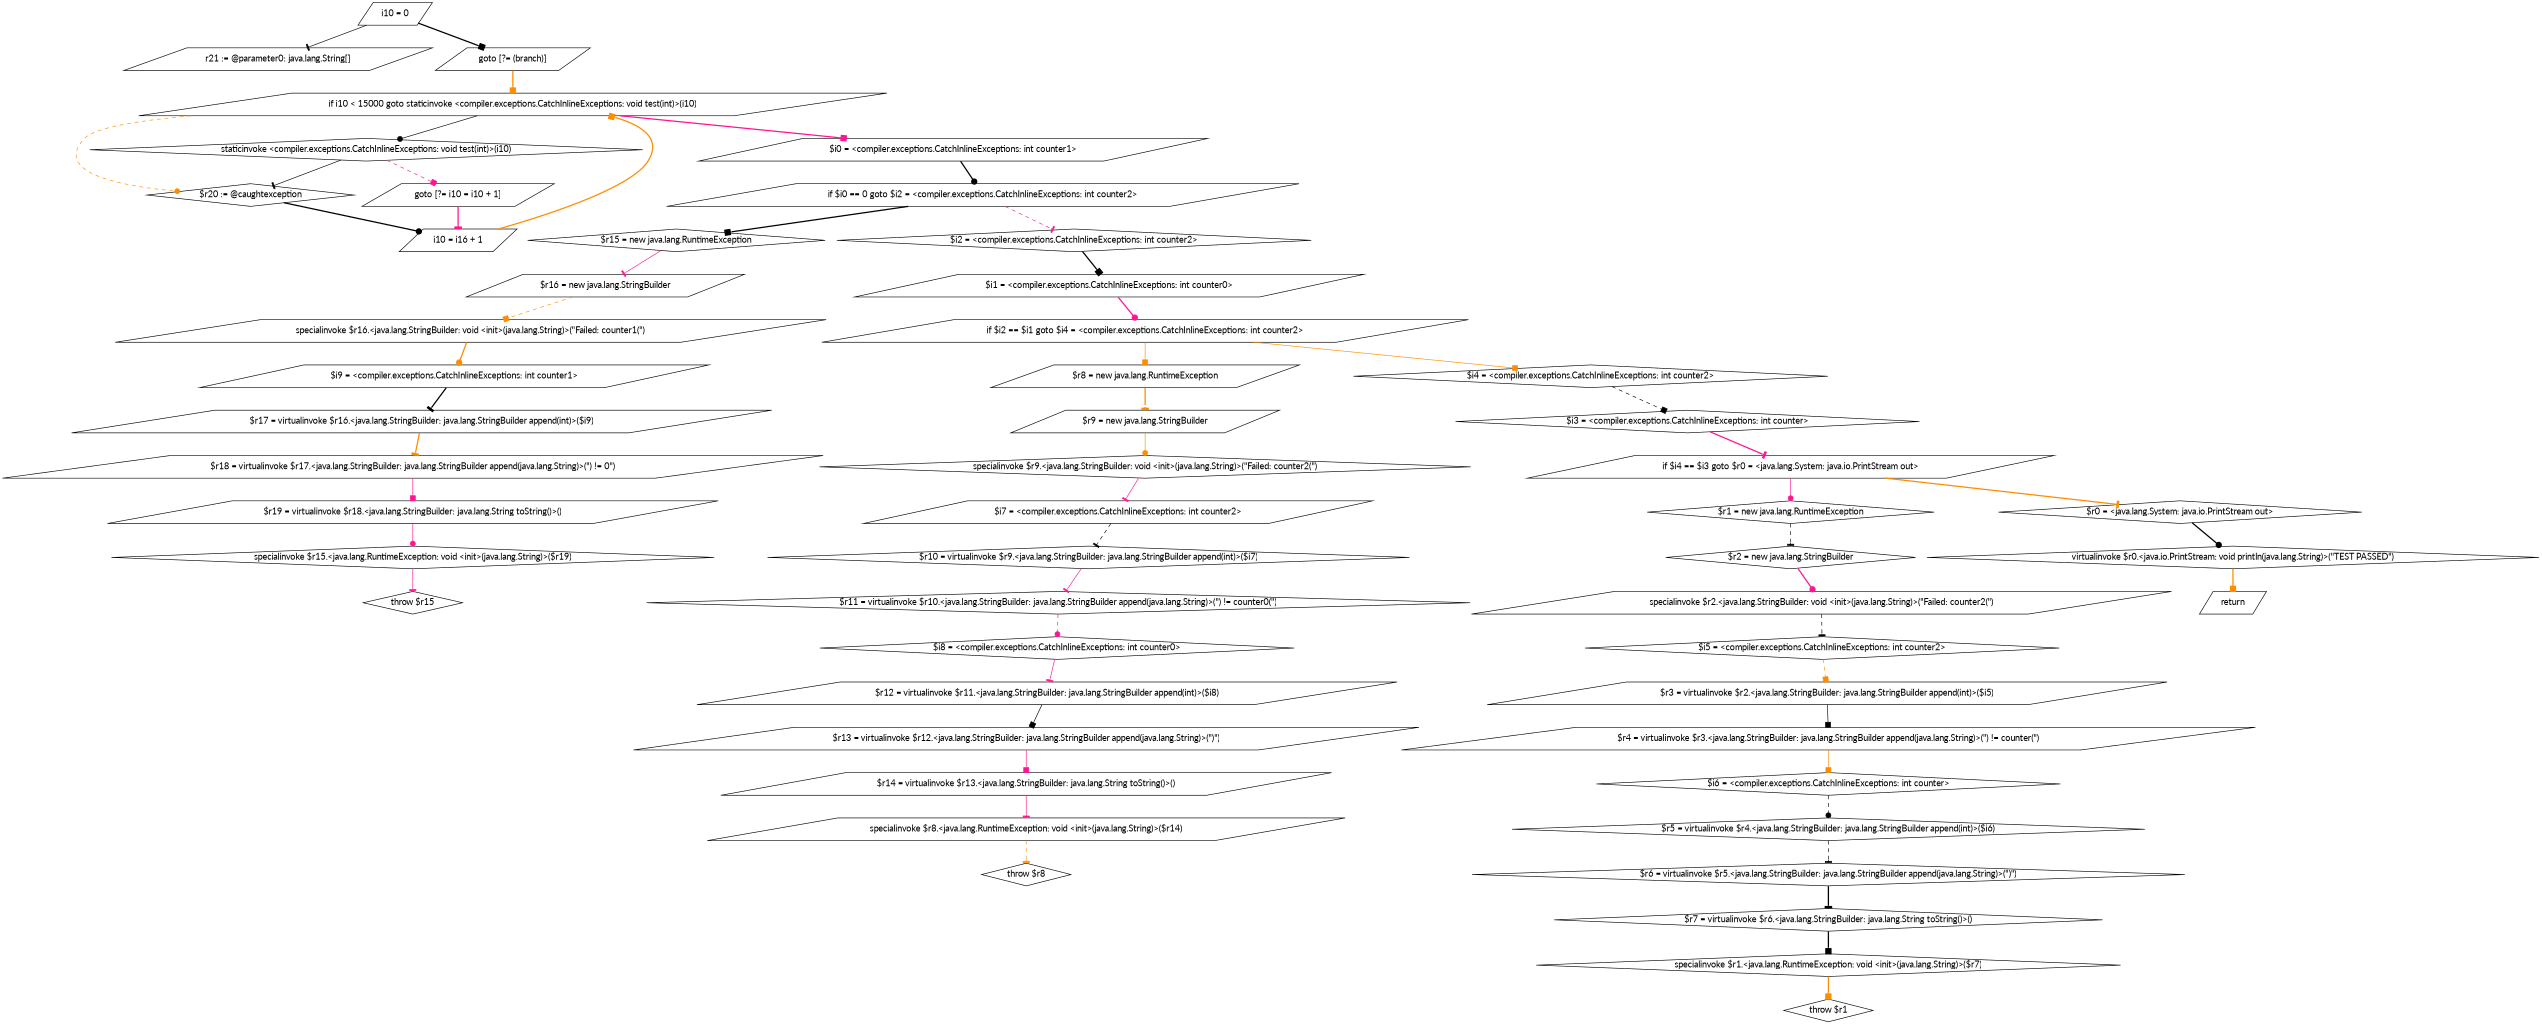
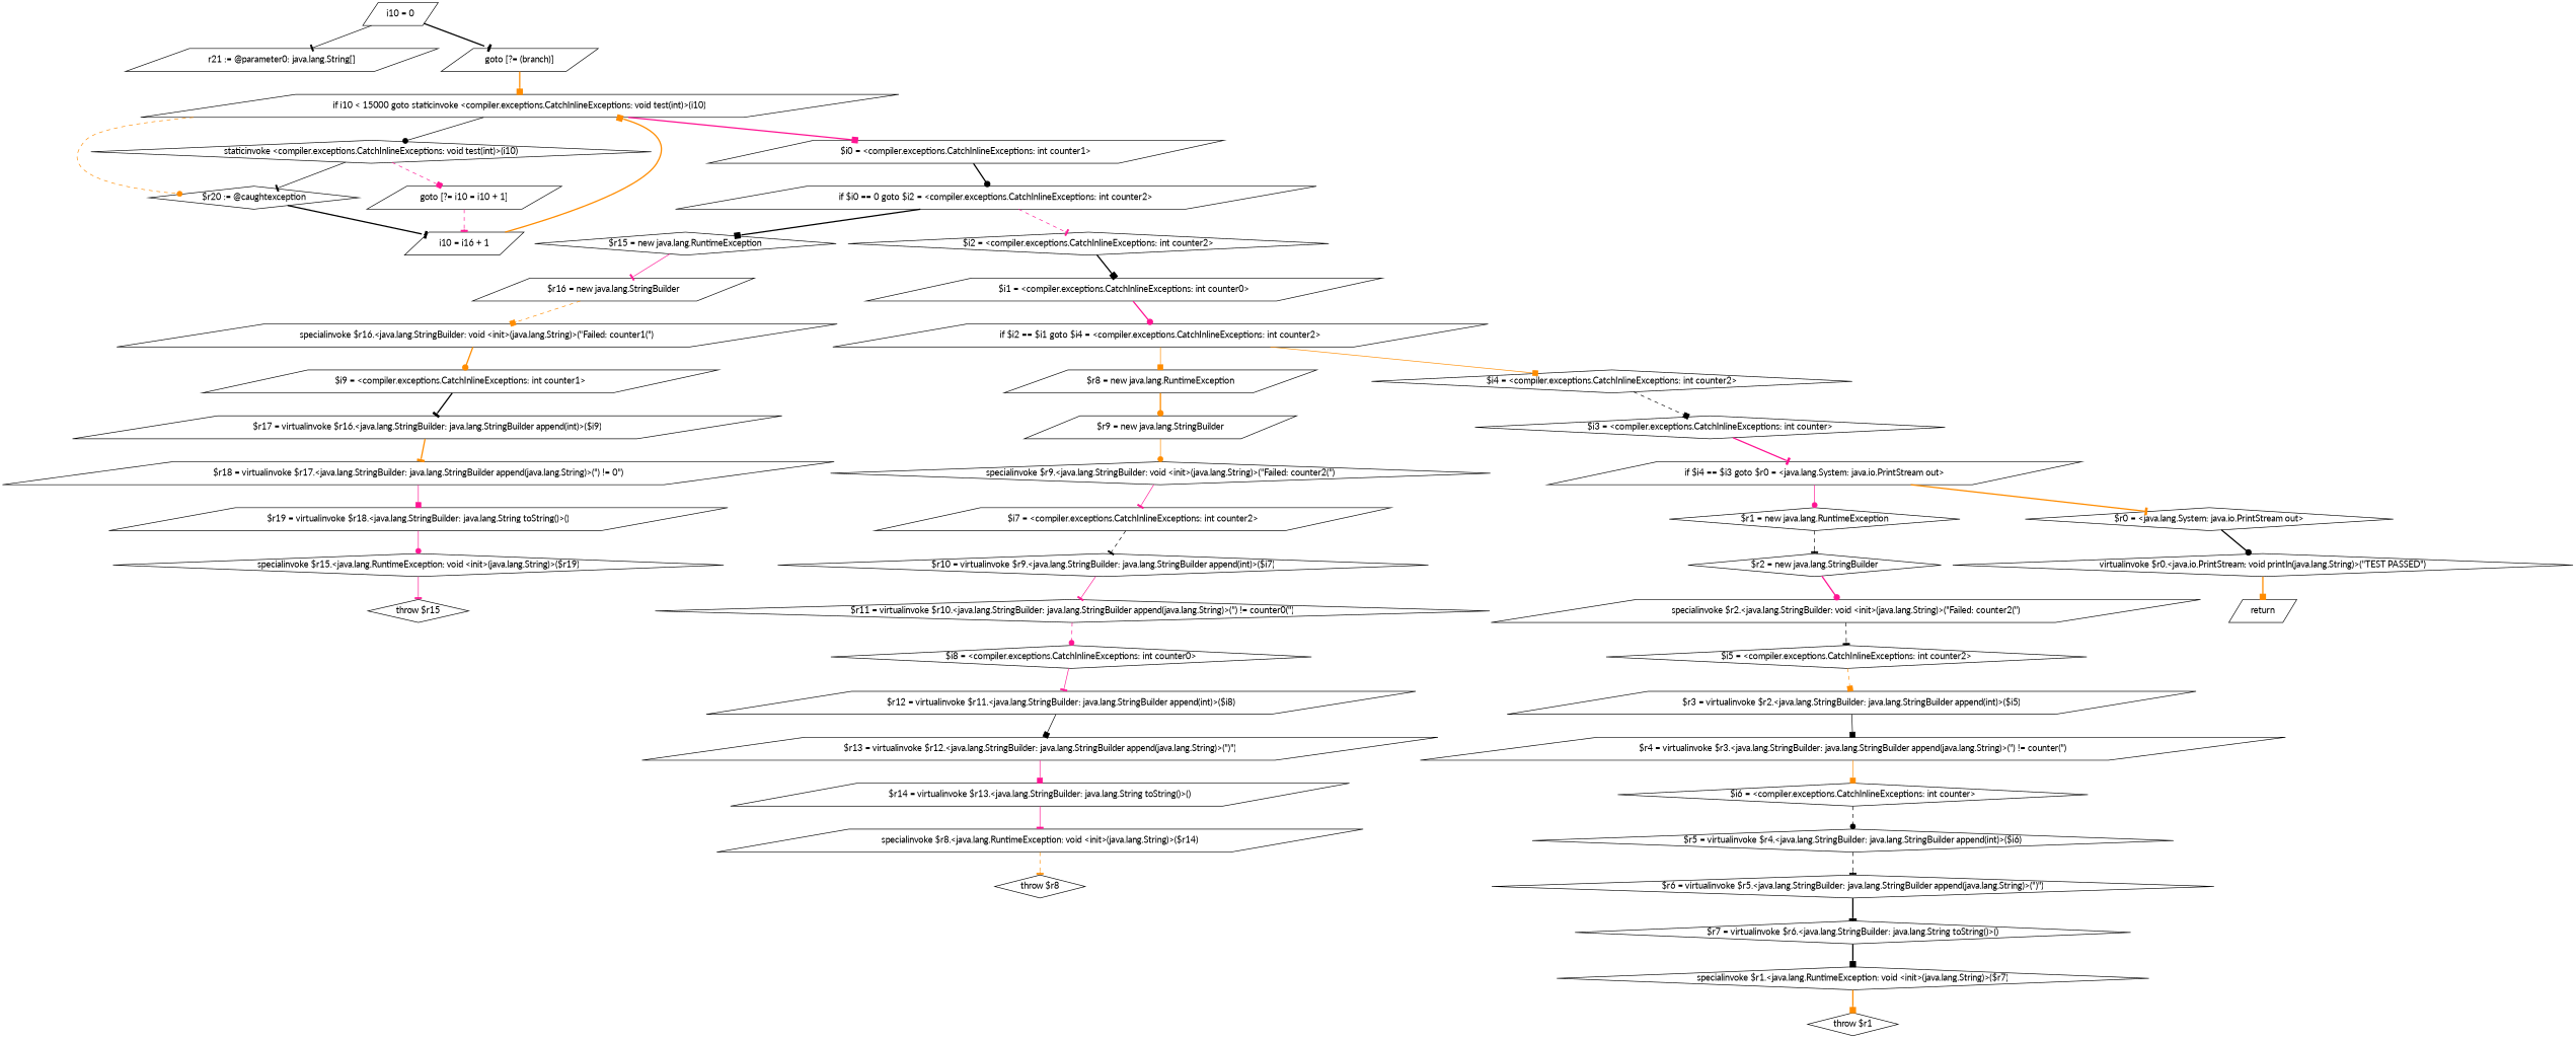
  digraph {
    fontname=Lato
    node [fontname=Lato shape=parallelogram]
    edge [arrowhead=tee color=black fontname=Lato style=bold]
    "i10 = 0"
    "r21 := @parameter0: java.lang.String[]"
    "goto [?= (branch)]"
    "if i10 < 15000 goto staticinvoke <compiler.exceptions.CatchInlineExceptions: void test(int)>(i10)"
    "staticinvoke <compiler.exceptions.CatchInlineExceptions: void test(int)>(i10)" [shape=diamond]
    "$r20 := @caughtexception" [shape=diamond]
    "$i0 = <compiler.exceptions.CatchInlineExceptions: int counter1>"
    "goto [?= i10 = i10 + 1]"
    n9 [label="i10 = i16 + 1"]
    "if $i0 == 0 goto $i2 = <compiler.exceptions.CatchInlineExceptions: int counter2>"
    "$r15 = new java.lang.RuntimeException" [shape=diamond]
    "$i2 = <compiler.exceptions.CatchInlineExceptions: int counter2>" [shape=diamond]
    "$r16 = new java.lang.StringBuilder"
    "$i1 = <compiler.exceptions.CatchInlineExceptions: int counter0>"
    "specialinvoke $r16.<java.lang.StringBuilder: void <init>(java.lang.String)>(\"Failed: counter1(\")"
    "$i9 = <compiler.exceptions.CatchInlineExceptions: int counter1>"
    "$r17 = virtualinvoke $r16.<java.lang.StringBuilder: java.lang.StringBuilder append(int)>($i9)"
    "$r18 = virtualinvoke $r17.<java.lang.StringBuilder: java.lang.StringBuilder append(java.lang.String)>(\") != 0\")"
    "$r19 = virtualinvoke $r18.<java.lang.StringBuilder: java.lang.String toString()>()"
    "specialinvoke $r15.<java.lang.RuntimeException: void <init>(java.lang.String)>($r19)" [shape=diamond]
    "throw $r15" [shape=diamond]
    "if $i2 == $i1 goto $i4 = <compiler.exceptions.CatchInlineExceptions: int counter2>"
    "$r8 = new java.lang.RuntimeException"
    "$i4 = <compiler.exceptions.CatchInlineExceptions: int counter2>" [shape=diamond]
    "$r9 = new java.lang.StringBuilder"
    "$i3 = <compiler.exceptions.CatchInlineExceptions: int counter>" [shape=diamond]
    "specialinvoke $r9.<java.lang.StringBuilder: void <init>(java.lang.String)>(\"Failed: counter2(\")" [shape=diamond]
    "$i7 = <compiler.exceptions.CatchInlineExceptions: int counter2>"
    "$r10 = virtualinvoke $r9.<java.lang.StringBuilder: java.lang.StringBuilder append(int)>($i7)" [shape=diamond]
    "$r11 = virtualinvoke $r10.<java.lang.StringBuilder: java.lang.StringBuilder append(java.lang.String)>(\") != counter0(\")" [shape=diamond]
    "$i8 = <compiler.exceptions.CatchInlineExceptions: int counter0>" [shape=diamond]
    "$r12 = virtualinvoke $r11.<java.lang.StringBuilder: java.lang.StringBuilder append(int)>($i8)"
    "$r13 = virtualinvoke $r12.<java.lang.StringBuilder: java.lang.StringBuilder append(java.lang.String)>(\")\")"
    "$r14 = virtualinvoke $r13.<java.lang.StringBuilder: java.lang.String toString()>()"
    "specialinvoke $r8.<java.lang.RuntimeException: void <init>(java.lang.String)>($r14)"
    "throw $r8" [shape=diamond]
    "if $i4 == $i3 goto $r0 = <java.lang.System: java.io.PrintStream out>"
    "$r1 = new java.lang.RuntimeException" [shape=diamond]
    "$r0 = <java.lang.System: java.io.PrintStream out>" [shape=diamond]
    "$r2 = new java.lang.StringBuilder" [shape=diamond]
    "virtualinvoke $r0.<java.io.PrintStream: void println(java.lang.String)>(\"TEST PASSED\")" [shape=diamond]
    "specialinvoke $r2.<java.lang.StringBuilder: void <init>(java.lang.String)>(\"Failed: counter2(\")"
    "$i5 = <compiler.exceptions.CatchInlineExceptions: int counter2>" [shape=diamond]
    "$r3 = virtualinvoke $r2.<java.lang.StringBuilder: java.lang.StringBuilder append(int)>($i5)"
    "$r4 = virtualinvoke $r3.<java.lang.StringBuilder: java.lang.StringBuilder append(java.lang.String)>(\") != counter(\")"
    "$i6 = <compiler.exceptions.CatchInlineExceptions: int counter>" [shape=diamond]
    "$r5 = virtualinvoke $r4.<java.lang.StringBuilder: java.lang.StringBuilder append(int)>($i6)" [shape=diamond]
    "$r6 = virtualinvoke $r5.<java.lang.StringBuilder: java.lang.StringBuilder append(java.lang.String)>(\")\")" [shape=diamond]
    "$r7 = virtualinvoke $r6.<java.lang.StringBuilder: java.lang.String toString()>()" [shape=diamond]
    "specialinvoke $r1.<java.lang.RuntimeException: void <init>(java.lang.String)>($r7)" [shape=diamond]
    "throw $r1" [shape=diamond]
    return
    "i10 = 0" -> "r21 := @parameter0: java.lang.String[]" [style=solid]
-   "i10 = 0" -> "goto [?= (branch)]" [arrowhead=box]
+   "i10 = 0" -> "goto [?= (branch)]"
    "goto [?= (branch)]" -> "if i10 < 15000 goto staticinvoke <compiler.exceptions.CatchInlineExceptions: void test(int)>(i10)" [arrowhead=box color=darkorange]
    "if i10 < 15000 goto staticinvoke <compiler.exceptions.CatchInlineExceptions: void test(int)>(i10)" -> "staticinvoke <compiler.exceptions.CatchInlineExceptions: void test(int)>(i10)" [arrowhead=dot style=solid]
    "if i10 < 15000 goto staticinvoke <compiler.exceptions.CatchInlineExceptions: void test(int)>(i10)" -> "$r20 := @caughtexception" [arrowhead=dot color=darkorange style=dashed]
    "if i10 < 15000 goto staticinvoke <compiler.exceptions.CatchInlineExceptions: void test(int)>(i10)" -> "$i0 = <compiler.exceptions.CatchInlineExceptions: int counter1>" [arrowhead=box color=deeppink]
    "staticinvoke <compiler.exceptions.CatchInlineExceptions: void test(int)>(i10)" -> "$r20 := @caughtexception" [style=solid]
    "staticinvoke <compiler.exceptions.CatchInlineExceptions: void test(int)>(i10)" -> "goto [?= i10 = i10 + 1]" [arrowhead=box color=deeppink style=dashed]
-   "$r20 := @caughtexception" -> n9 [arrowhead=dot]
+   "$r20 := @caughtexception" -> n9
    "$i0 = <compiler.exceptions.CatchInlineExceptions: int counter1>" -> "if $i0 == 0 goto $i2 = <compiler.exceptions.CatchInlineExceptions: int counter2>" [arrowhead=dot]
-   "goto [?= i10 = i10 + 1]" -> n9 [color=deeppink]
+   "goto [?= i10 = i10 + 1]" -> n9 [color=deeppink style=dashed]
    n9 -> "if i10 < 15000 goto staticinvoke <compiler.exceptions.CatchInlineExceptions: void test(int)>(i10)" [arrowhead=box color=darkorange]
    "if $i0 == 0 goto $i2 = <compiler.exceptions.CatchInlineExceptions: int counter2>" -> "$r15 = new java.lang.RuntimeException" [arrowhead=box]
    "if $i0 == 0 goto $i2 = <compiler.exceptions.CatchInlineExceptions: int counter2>" -> "$i2 = <compiler.exceptions.CatchInlineExceptions: int counter2>" [color=deeppink style=dashed]
    "$r15 = new java.lang.RuntimeException" -> "$r16 = new java.lang.StringBuilder" [color=deeppink style=solid]
    "$i2 = <compiler.exceptions.CatchInlineExceptions: int counter2>" -> "$i1 = <compiler.exceptions.CatchInlineExceptions: int counter0>" [arrowhead=box]
    "$r16 = new java.lang.StringBuilder" -> "specialinvoke $r16.<java.lang.StringBuilder: void <init>(java.lang.String)>(\"Failed: counter1(\")" [arrowhead=box color=darkorange style=dashed]
    "$i1 = <compiler.exceptions.CatchInlineExceptions: int counter0>" -> "if $i2 == $i1 goto $i4 = <compiler.exceptions.CatchInlineExceptions: int counter2>" [arrowhead=dot color=deeppink]
    "specialinvoke $r16.<java.lang.StringBuilder: void <init>(java.lang.String)>(\"Failed: counter1(\")" -> "$i9 = <compiler.exceptions.CatchInlineExceptions: int counter1>" [arrowhead=dot color=darkorange]
    "$i9 = <compiler.exceptions.CatchInlineExceptions: int counter1>" -> "$r17 = virtualinvoke $r16.<java.lang.StringBuilder: java.lang.StringBuilder append(int)>($i9)"
    "$r17 = virtualinvoke $r16.<java.lang.StringBuilder: java.lang.StringBuilder append(int)>($i9)" -> "$r18 = virtualinvoke $r17.<java.lang.StringBuilder: java.lang.StringBuilder append(java.lang.String)>(\") != 0\")" [color=darkorange]
    "$r18 = virtualinvoke $r17.<java.lang.StringBuilder: java.lang.StringBuilder append(java.lang.String)>(\") != 0\")" -> "$r19 = virtualinvoke $r18.<java.lang.StringBuilder: java.lang.String toString()>()" [arrowhead=box color=deeppink style=solid]
    "$r19 = virtualinvoke $r18.<java.lang.StringBuilder: java.lang.String toString()>()" -> "specialinvoke $r15.<java.lang.RuntimeException: void <init>(java.lang.String)>($r19)" [arrowhead=dot color=deeppink style=solid]
    "specialinvoke $r15.<java.lang.RuntimeException: void <init>(java.lang.String)>($r19)" -> "throw $r15" [color=deeppink style=solid]
    "if $i2 == $i1 goto $i4 = <compiler.exceptions.CatchInlineExceptions: int counter2>" -> "$r8 = new java.lang.RuntimeException" [arrowhead=box color=darkorange style=solid]
    "if $i2 == $i1 goto $i4 = <compiler.exceptions.CatchInlineExceptions: int counter2>" -> "$i4 = <compiler.exceptions.CatchInlineExceptions: int counter2>" [arrowhead=box color=darkorange style=solid]
-   "$r8 = new java.lang.RuntimeException" -> "$r9 = new java.lang.StringBuilder" [color=darkorange]
+   "$r8 = new java.lang.RuntimeException" -> "$r9 = new java.lang.StringBuilder" [arrowhead=dot color=darkorange]
    "$i4 = <compiler.exceptions.CatchInlineExceptions: int counter2>" -> "$i3 = <compiler.exceptions.CatchInlineExceptions: int counter>" [arrowhead=box style=dashed]
    "$r9 = new java.lang.StringBuilder" -> "specialinvoke $r9.<java.lang.StringBuilder: void <init>(java.lang.String)>(\"Failed: counter2(\")" [arrowhead=dot color=darkorange style=solid]
    "$i3 = <compiler.exceptions.CatchInlineExceptions: int counter>" -> "if $i4 == $i3 goto $r0 = <java.lang.System: java.io.PrintStream out>" [color=deeppink]
    "specialinvoke $r9.<java.lang.StringBuilder: void <init>(java.lang.String)>(\"Failed: counter2(\")" -> "$i7 = <compiler.exceptions.CatchInlineExceptions: int counter2>" [color=deeppink style=solid]
    "$i7 = <compiler.exceptions.CatchInlineExceptions: int counter2>" -> "$r10 = virtualinvoke $r9.<java.lang.StringBuilder: java.lang.StringBuilder append(int)>($i7)" [style=dashed]
    "$r10 = virtualinvoke $r9.<java.lang.StringBuilder: java.lang.StringBuilder append(int)>($i7)" -> "$r11 = virtualinvoke $r10.<java.lang.StringBuilder: java.lang.StringBuilder append(java.lang.String)>(\") != counter0(\")" [color=deeppink style=solid]
    "$r11 = virtualinvoke $r10.<java.lang.StringBuilder: java.lang.StringBuilder append(java.lang.String)>(\") != counter0(\")" -> "$i8 = <compiler.exceptions.CatchInlineExceptions: int counter0>" [arrowhead=dot color=deeppink style=dashed]
    "$i8 = <compiler.exceptions.CatchInlineExceptions: int counter0>" -> "$r12 = virtualinvoke $r11.<java.lang.StringBuilder: java.lang.StringBuilder append(int)>($i8)" [color=deeppink style=solid]
    "$r12 = virtualinvoke $r11.<java.lang.StringBuilder: java.lang.StringBuilder append(int)>($i8)" -> "$r13 = virtualinvoke $r12.<java.lang.StringBuilder: java.lang.StringBuilder append(java.lang.String)>(\")\")" [arrowhead=box style=solid]
    "$r13 = virtualinvoke $r12.<java.lang.StringBuilder: java.lang.StringBuilder append(java.lang.String)>(\")\")" -> "$r14 = virtualinvoke $r13.<java.lang.StringBuilder: java.lang.String toString()>()" [arrowhead=box color=deeppink style=solid]
    "$r14 = virtualinvoke $r13.<java.lang.StringBuilder: java.lang.String toString()>()" -> "specialinvoke $r8.<java.lang.RuntimeException: void <init>(java.lang.String)>($r14)" [color=deeppink style=solid]
    "specialinvoke $r8.<java.lang.RuntimeException: void <init>(java.lang.String)>($r14)" -> "throw $r8" [color=darkorange style=dashed]
    "if $i4 == $i3 goto $r0 = <java.lang.System: java.io.PrintStream out>" -> "$r1 = new java.lang.RuntimeException" [arrowhead=dot color=deeppink style=solid]
    "if $i4 == $i3 goto $r0 = <java.lang.System: java.io.PrintStream out>" -> "$r0 = <java.lang.System: java.io.PrintStream out>" [color=darkorange]
    "$r1 = new java.lang.RuntimeException" -> "$r2 = new java.lang.StringBuilder" [style=dashed]
    "$r0 = <java.lang.System: java.io.PrintStream out>" -> "virtualinvoke $r0.<java.io.PrintStream: void println(java.lang.String)>(\"TEST PASSED\")" [arrowhead=dot]
    "$r2 = new java.lang.StringBuilder" -> "specialinvoke $r2.<java.lang.StringBuilder: void <init>(java.lang.String)>(\"Failed: counter2(\")" [arrowhead=dot color=deeppink]
    "virtualinvoke $r0.<java.io.PrintStream: void println(java.lang.String)>(\"TEST PASSED\")" -> return [arrowhead=box color=darkorange]
    "specialinvoke $r2.<java.lang.StringBuilder: void <init>(java.lang.String)>(\"Failed: counter2(\")" -> "$i5 = <compiler.exceptions.CatchInlineExceptions: int counter2>" [style=dashed]
    "$i5 = <compiler.exceptions.CatchInlineExceptions: int counter2>" -> "$r3 = virtualinvoke $r2.<java.lang.StringBuilder: java.lang.StringBuilder append(int)>($i5)" [arrowhead=box color=darkorange style=dashed]
    "$r3 = virtualinvoke $r2.<java.lang.StringBuilder: java.lang.StringBuilder append(int)>($i5)" -> "$r4 = virtualinvoke $r3.<java.lang.StringBuilder: java.lang.StringBuilder append(java.lang.String)>(\") != counter(\")" [arrowhead=box style=solid]
    "$r4 = virtualinvoke $r3.<java.lang.StringBuilder: java.lang.StringBuilder append(java.lang.String)>(\") != counter(\")" -> "$i6 = <compiler.exceptions.CatchInlineExceptions: int counter>" [arrowhead=box color=darkorange style=solid]
    "$i6 = <compiler.exceptions.CatchInlineExceptions: int counter>" -> "$r5 = virtualinvoke $r4.<java.lang.StringBuilder: java.lang.StringBuilder append(int)>($i6)" [arrowhead=dot style=dashed]
    "$r5 = virtualinvoke $r4.<java.lang.StringBuilder: java.lang.StringBuilder append(int)>($i6)" -> "$r6 = virtualinvoke $r5.<java.lang.StringBuilder: java.lang.StringBuilder append(java.lang.String)>(\")\")" [style=dashed]
    "$r6 = virtualinvoke $r5.<java.lang.StringBuilder: java.lang.StringBuilder append(java.lang.String)>(\")\")" -> "$r7 = virtualinvoke $r6.<java.lang.StringBuilder: java.lang.String toString()>()"
    "$r7 = virtualinvoke $r6.<java.lang.StringBuilder: java.lang.String toString()>()" -> "specialinvoke $r1.<java.lang.RuntimeException: void <init>(java.lang.String)>($r7)" [arrowhead=box]
    "specialinvoke $r1.<java.lang.RuntimeException: void <init>(java.lang.String)>($r7)" -> "throw $r1" [arrowhead=box color=darkorange]
  }
